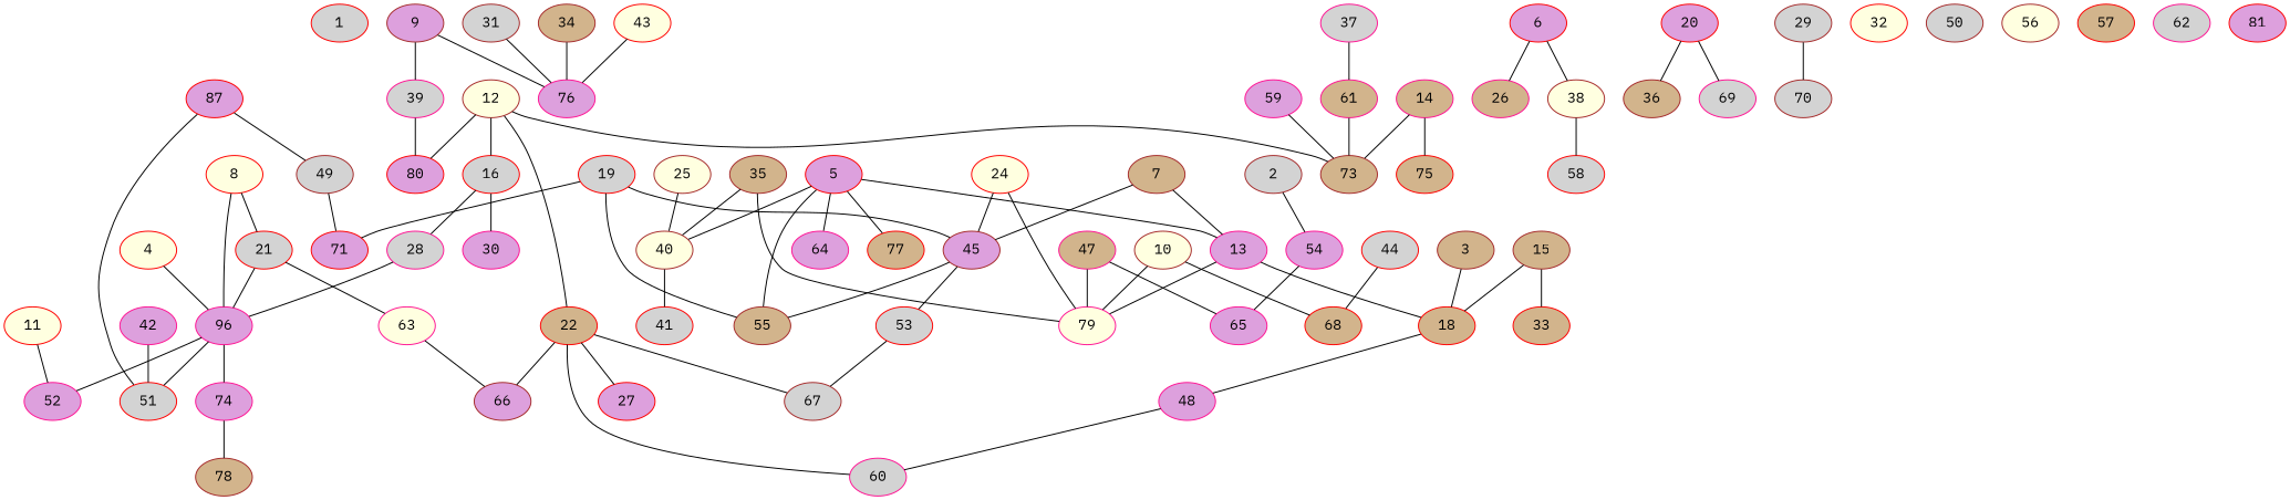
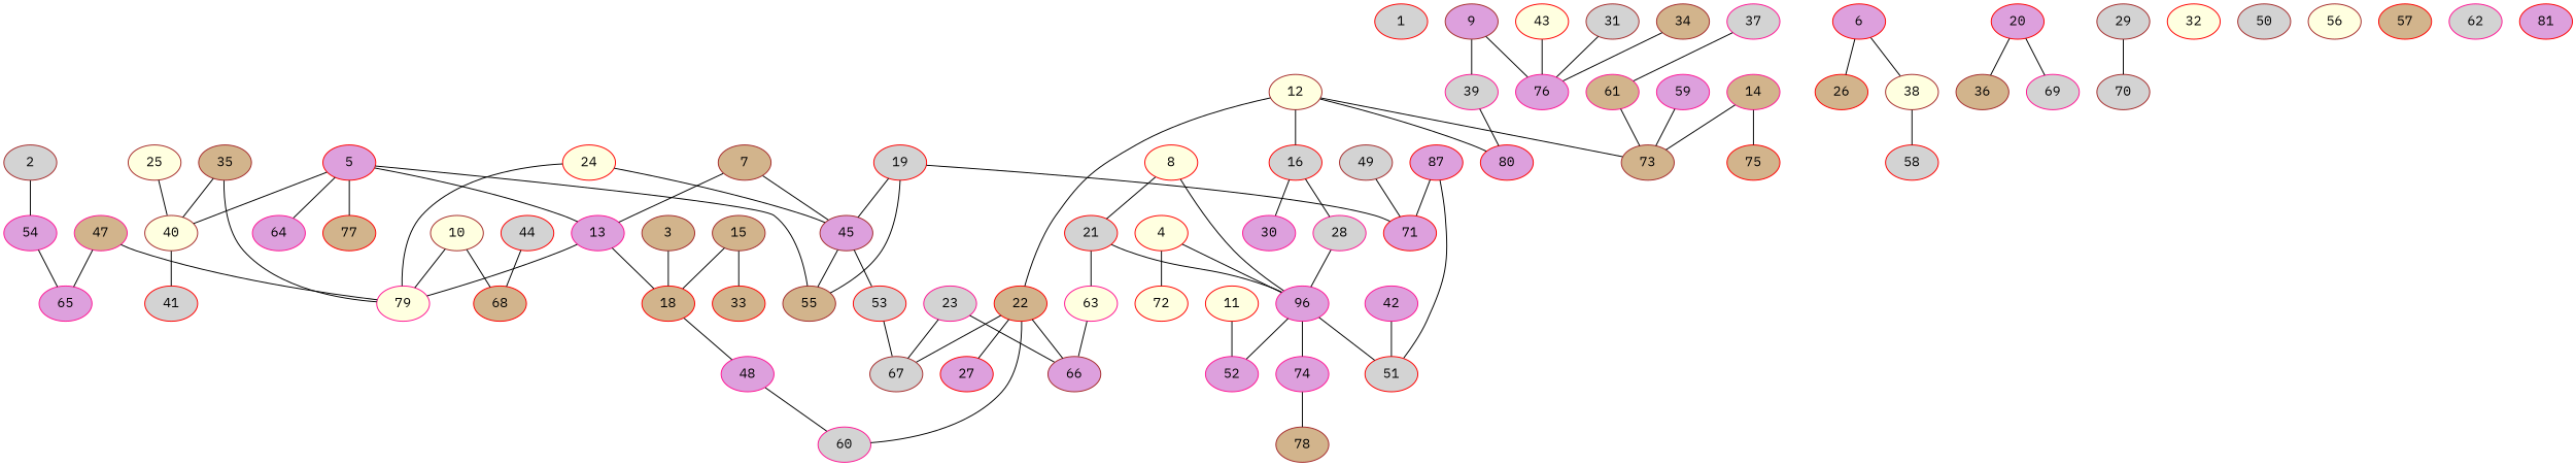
  graph {
    fontname="IBM Plex Mono"
    node [color=red fillcolor=lightgrey fontname="IBM Plex Mono" style=filled]
    edge [fontname="IBM Plex Mono"]
    1
    2 [color=brown]
    54 [color=deeppink fillcolor=plum]
    65 [color=deeppink fillcolor=plum]
    3 [color=brown fillcolor=tan]
    18 [fillcolor=tan]
    48 [color=deeppink fillcolor=plum]
    4 [fillcolor=lightyellow]
    n9 [color=deeppink fillcolor=plum label=96]
+   72 [fillcolor=lightyellow]
    52 [color=deeppink fillcolor=plum]
    51
    74 [color=deeppink fillcolor=plum]
    5 [fillcolor=plum]
    13 [color=deeppink fillcolor=plum]
    40 [color=brown fillcolor=lightyellow]
    55 [color=brown fillcolor=tan]
    64 [color=deeppink fillcolor=plum]
    77 [fillcolor=tan]
    79 [color=deeppink fillcolor=lightyellow]
    41
    6 [fillcolor=plum]
-   26 [color=deeppink fillcolor=tan]
+   26 [fillcolor=tan]
    38 [color=brown fillcolor=lightyellow]
    58
    7 [color=brown fillcolor=tan]
    45 [color=brown fillcolor=plum]
    53
    8 [fillcolor=lightyellow]
    21
    63 [color=deeppink fillcolor=lightyellow]
    9 [color=brown fillcolor=plum]
    39 [color=deeppink]
    76 [color=deeppink fillcolor=plum]
    80 [fillcolor=plum]
    43 [fillcolor=lightyellow]
    10 [color=brown fillcolor=lightyellow]
    68 [fillcolor=tan]
    11 [fillcolor=lightyellow]
    12 [color=brown fillcolor=lightyellow]
    16
    22 [fillcolor=tan]
    73 [color=brown fillcolor=tan]
    28 [color=deeppink]
    30 [color=deeppink fillcolor=plum]
    27 [fillcolor=plum]
    60 [color=deeppink]
    66 [color=brown fillcolor=plum]
    67 [color=brown]
    14 [color=deeppink fillcolor=tan]
    75 [fillcolor=tan]
    15 [color=brown fillcolor=tan]
    33 [fillcolor=tan]
    n54 [fillcolor=plum label=87]
    49 [color=brown]
    71 [fillcolor=plum]
    19
    20 [fillcolor=plum]
    36 [color=brown fillcolor=tan]
    69 [color=deeppink]
+   23 [color=deeppink]
    24 [fillcolor=lightyellow]
    25 [color=brown fillcolor=lightyellow]
    29 [color=brown]
    70 [color=brown]
    31 [color=brown]
    32 [fillcolor=lightyellow]
    34 [color=brown fillcolor=tan]
    35 [color=brown fillcolor=tan]
    37 [color=deeppink]
    61 [color=deeppink fillcolor=tan]
    42 [color=deeppink fillcolor=plum]
    44
    78 [color=brown fillcolor=tan]
    47 [color=deeppink fillcolor=tan]
    50 [color=brown]
    56 [color=brown fillcolor=lightyellow]
    57 [fillcolor=tan]
    59 [color=deeppink fillcolor=plum]
    62 [color=deeppink]
    81 [fillcolor=plum]
    2 -- 54
    54 -- 65
    3 -- 18
    18 -- 48
    48 -- 60
    4 -- n9
+   4 -- 72
    n9 -- 52
    n9 -- 51
    n9 -- 74
    74 -- 78
    5 -- 13
    5 -- 40
    5 -- 55
    5 -- 64
    5 -- 77
    13 -- 18
    13 -- 79
    40 -- 41
    6 -- 26
    6 -- 38
    38 -- 58
    7 -- 13
    7 -- 45
    45 -- 55
    45 -- 53
    53 -- 67
    8 -- n9
    8 -- 21
    21 -- n9
    21 -- 63
    63 -- 66
    9 -- 39
    9 -- 76
    39 -- 80
    43 -- 76
    10 -- 79
    10 -- 68
    11 -- 52
    12 -- 80
    12 -- 16
    12 -- 22
    12 -- 73
    16 -- 28
    16 -- 30
    22 -- 27
    22 -- 60
    22 -- 66
    22 -- 67
    28 -- n9
    14 -- 73
    14 -- 75
    15 -- 18
    15 -- 33
    n54 -- 51
-   n54 -- 49
+   n54 -- 71
    49 -- 71
    19 -- 55
    19 -- 45
    19 -- 71
    20 -- 36
    20 -- 69
+   23 -- 66
+   23 -- 67
    24 -- 79
    24 -- 45
    25 -- 40
    29 -- 70
    31 -- 76
    34 -- 76
    35 -- 40
    35 -- 79
    37 -- 61
    61 -- 73
    42 -- 51
    44 -- 68
    47 -- 65
    47 -- 79
    59 -- 73
  }
